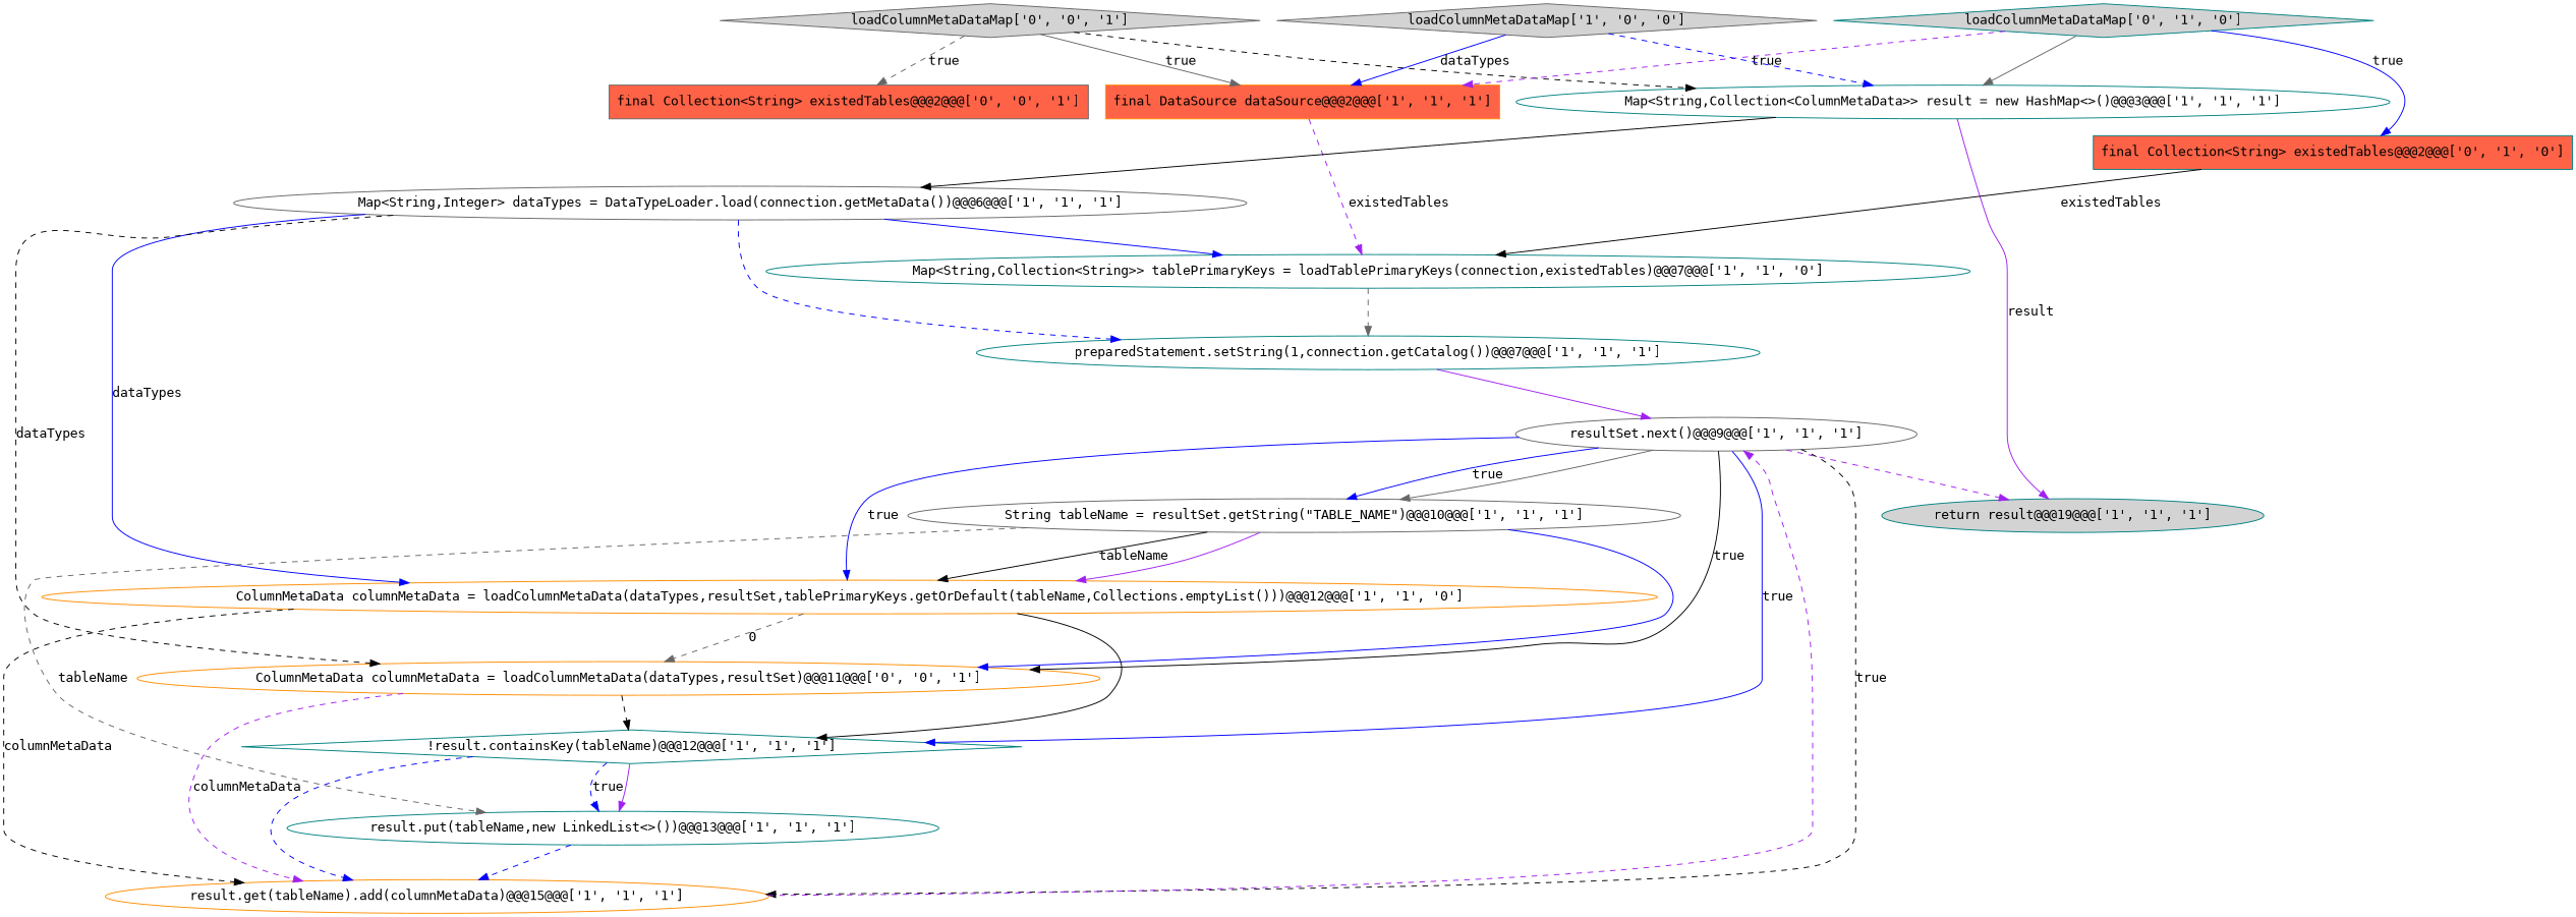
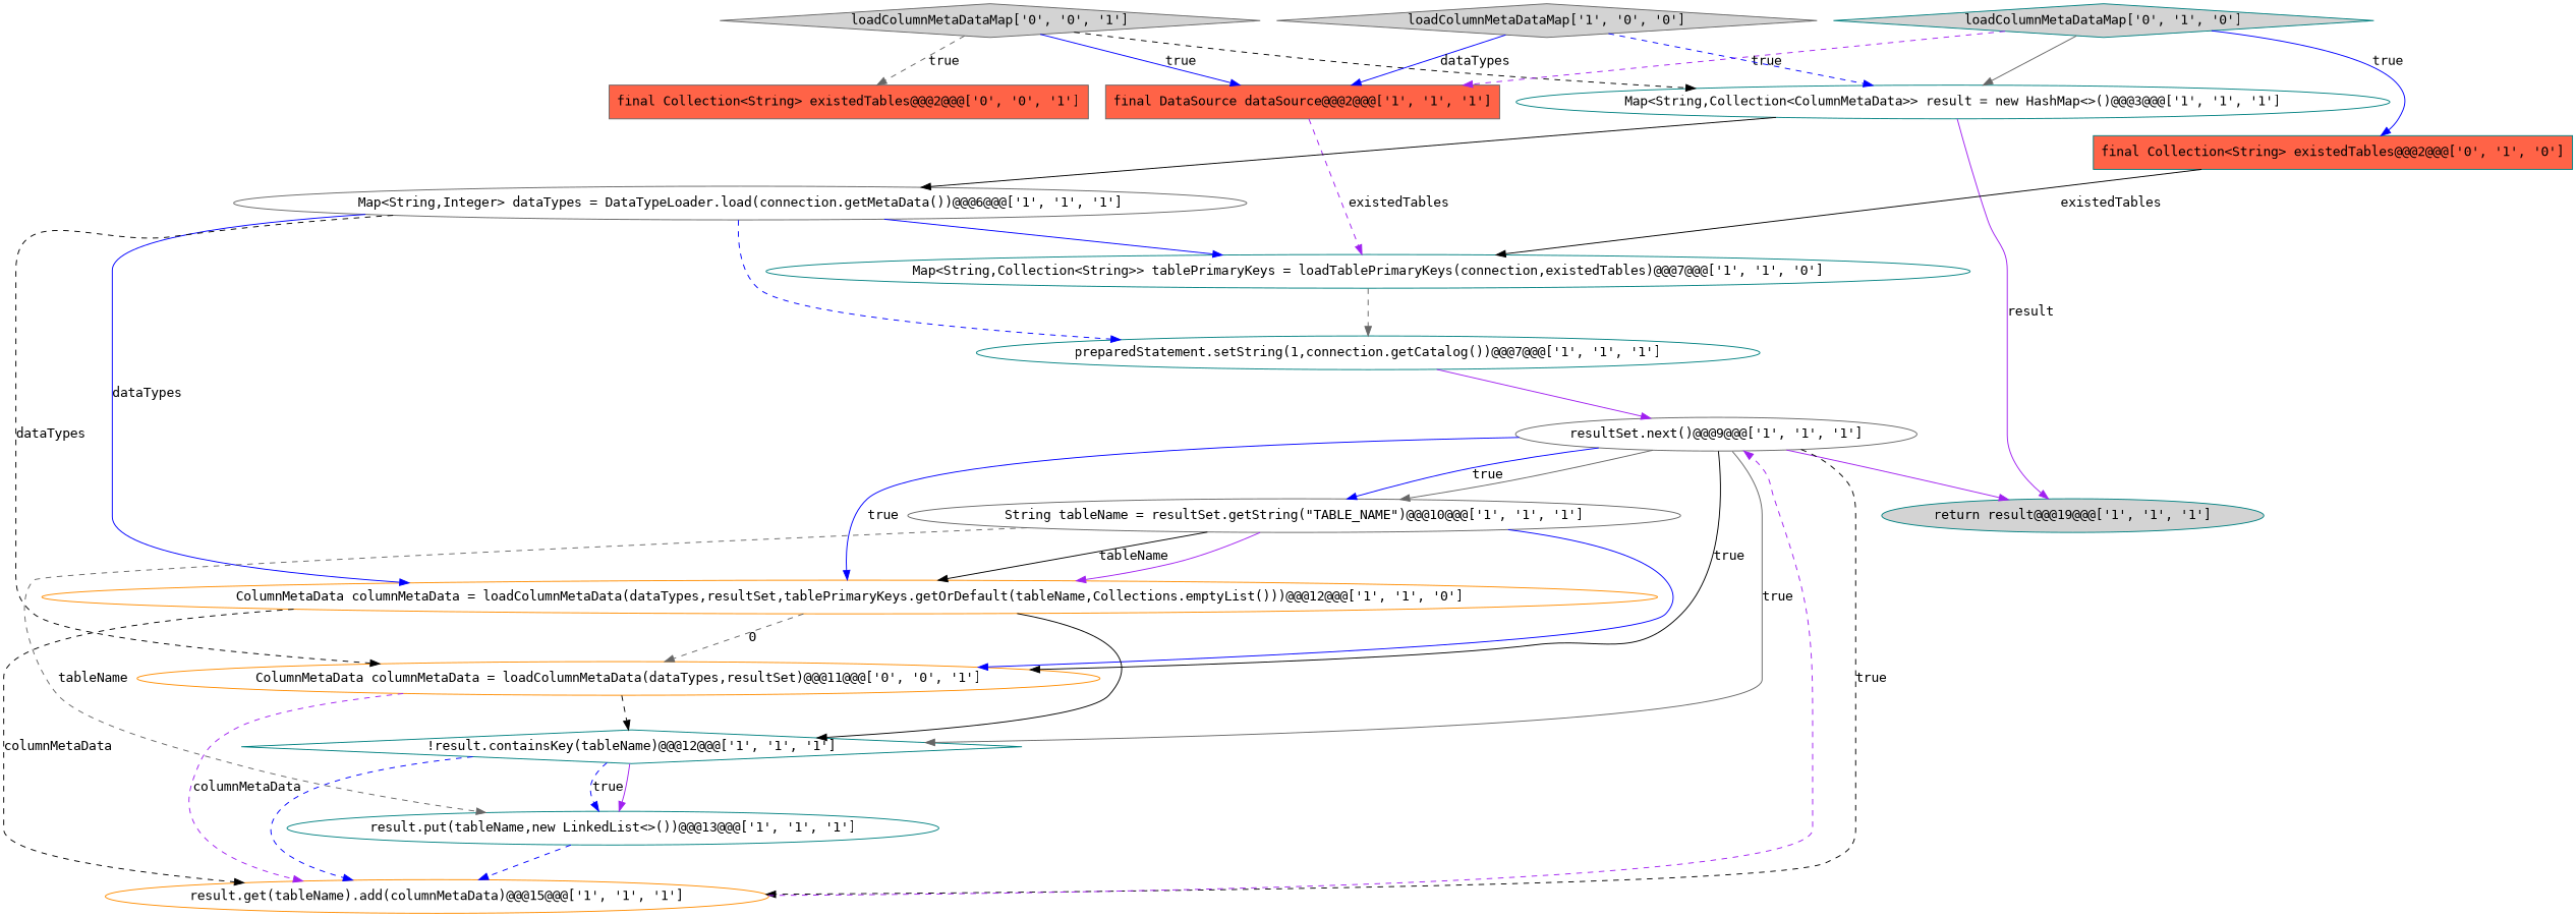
  digraph {
    fontname="DejaVu Sans Mono"
    node [color=teal fillcolor=white fontname="DejaVu Sans Mono" shape=ellipse style=filled]
    edge [color=blue fontname="DejaVu Sans Mono" style=solid]
    n1 [label="Map<String,Collection<String>> tablePrimaryKeys = loadTablePrimaryKeys(connection,existedTables)@@@7@@@['1', '1', '0']"]
    n2 [label="preparedStatement.setString(1,connection.getCatalog())@@@7@@@['1', '1', '1']"]
    n3 [color=gray40 label="resultSet.next()@@@9@@@['1', '1', '1']"]
    n4 [color=gray40 fillcolor=lightgray label="loadColumnMetaDataMap['0', '0', '1']" shape=diamond]
    n5 [color=gray40 fillcolor=tomato label="final Collection<String> existedTables@@@2@@@['0', '0', '1']" shape=box]
-   n6 [color=darkorange fillcolor=tomato label="final DataSource dataSource@@@2@@@['1', '1', '1']" shape=box]
+   n6 [color=gray40 fillcolor=tomato label="final DataSource dataSource@@@2@@@['1', '1', '1']" shape=box]
    n7 [label="Map<String,Collection<ColumnMetaData>> result = new HashMap<>()@@@3@@@['1', '1', '1']"]
    n8 [fillcolor=lightgray label="return result@@@19@@@['1', '1', '1']"]
    n9 [color=gray40 label="Map<String,Integer> dataTypes = DataTypeLoader.load(connection.getMetaData())@@@6@@@['1', '1', '1']"]
    n10 [label="!result.containsKey(tableName)@@@12@@@['1', '1', '1']" shape=diamond]
    n11 [color=gray40 label="String tableName = resultSet.getString(\"TABLE_NAME\")@@@10@@@['1', '1', '1']"]
    n12 [color=darkorange label="ColumnMetaData columnMetaData = loadColumnMetaData(dataTypes,resultSet,tablePrimaryKeys.getOrDefault(tableName,Collections.emptyList()))@@@12@@@['1', '1', '0']"]
    n13 [color=darkorange label="result.get(tableName).add(columnMetaData)@@@15@@@['1', '1', '1']"]
    n14 [color=darkorange label="ColumnMetaData columnMetaData = loadColumnMetaData(dataTypes,resultSet)@@@11@@@['0', '0', '1']"]
    n15 [label="result.put(tableName,new LinkedList<>())@@@13@@@['1', '1', '1']"]
    n16 [fillcolor=lightgray label="loadColumnMetaDataMap['0', '1', '0']" shape=diamond]
    n17 [fillcolor=tomato label="final Collection<String> existedTables@@@2@@@['0', '1', '0']" shape=box]
    n18 [color=gray40 fillcolor=lightgray label="loadColumnMetaDataMap['1', '0', '0']" shape=diamond]
    n1 -> n2 [color=gray40 style=dashed]
    n2 -> n3 [color=purple]
-   n3 -> n8 [color=purple style=dashed]
-   n3 -> n10 [label=true]
+   n3 -> n8 [color=purple]
+   n3 -> n10 [color=gray40 label=true]
    n3 -> n11 [label=true]
    n3 -> n11 [color=gray40]
    n3 -> n12 [label=true]
    n3 -> n13 [color=black label=true style=dashed]
    n3 -> n14 [color=black label=true]
    n4 -> n5 [color=gray40 label=true style=dashed]
-   n4 -> n6 [color=gray40 label=true]
+   n4 -> n6 [label=true]
    n4 -> n7 [color=black style=dashed]
    n6 -> n1 [color=purple label=existedTables style=dashed]
    n7 -> n8 [color=purple label=result]
    n7 -> n9 [color=black]
    n9 -> n1
    n9 -> n2 [style=dashed]
    n9 -> n12 [label=dataTypes]
    n9 -> n14 [color=black label=dataTypes style=dashed]
    n10 -> n13 [style=dashed]
    n10 -> n15 [label=true style=dashed]
    n10 -> n15 [color=purple]
    n11 -> n12 [color=black label=tableName]
    n11 -> n12 [color=purple]
    n11 -> n14
    n11 -> n15 [color=gray40 label=tableName style=dashed]
    n12 -> n10 [color=black]
    n12 -> n13 [color=black label=columnMetaData style=dashed]
    n12 -> n14 [color=gray40 label=0 style=dashed]
    n13 -> n3 [color=purple style=dashed]
    n14 -> n10 [color=black style=dashed]
    n14 -> n13 [color=purple label=columnMetaData style=dashed]
    n15 -> n13 [style=dashed]
    n16 -> n6 [color=purple label=true style=dashed]
    n16 -> n7 [color=gray40]
    n16 -> n17 [label=true]
    n17 -> n1 [color=black label=existedTables]
    n18 -> n6 [label=dataTypes]
    n18 -> n7 [style=dashed]
  }
